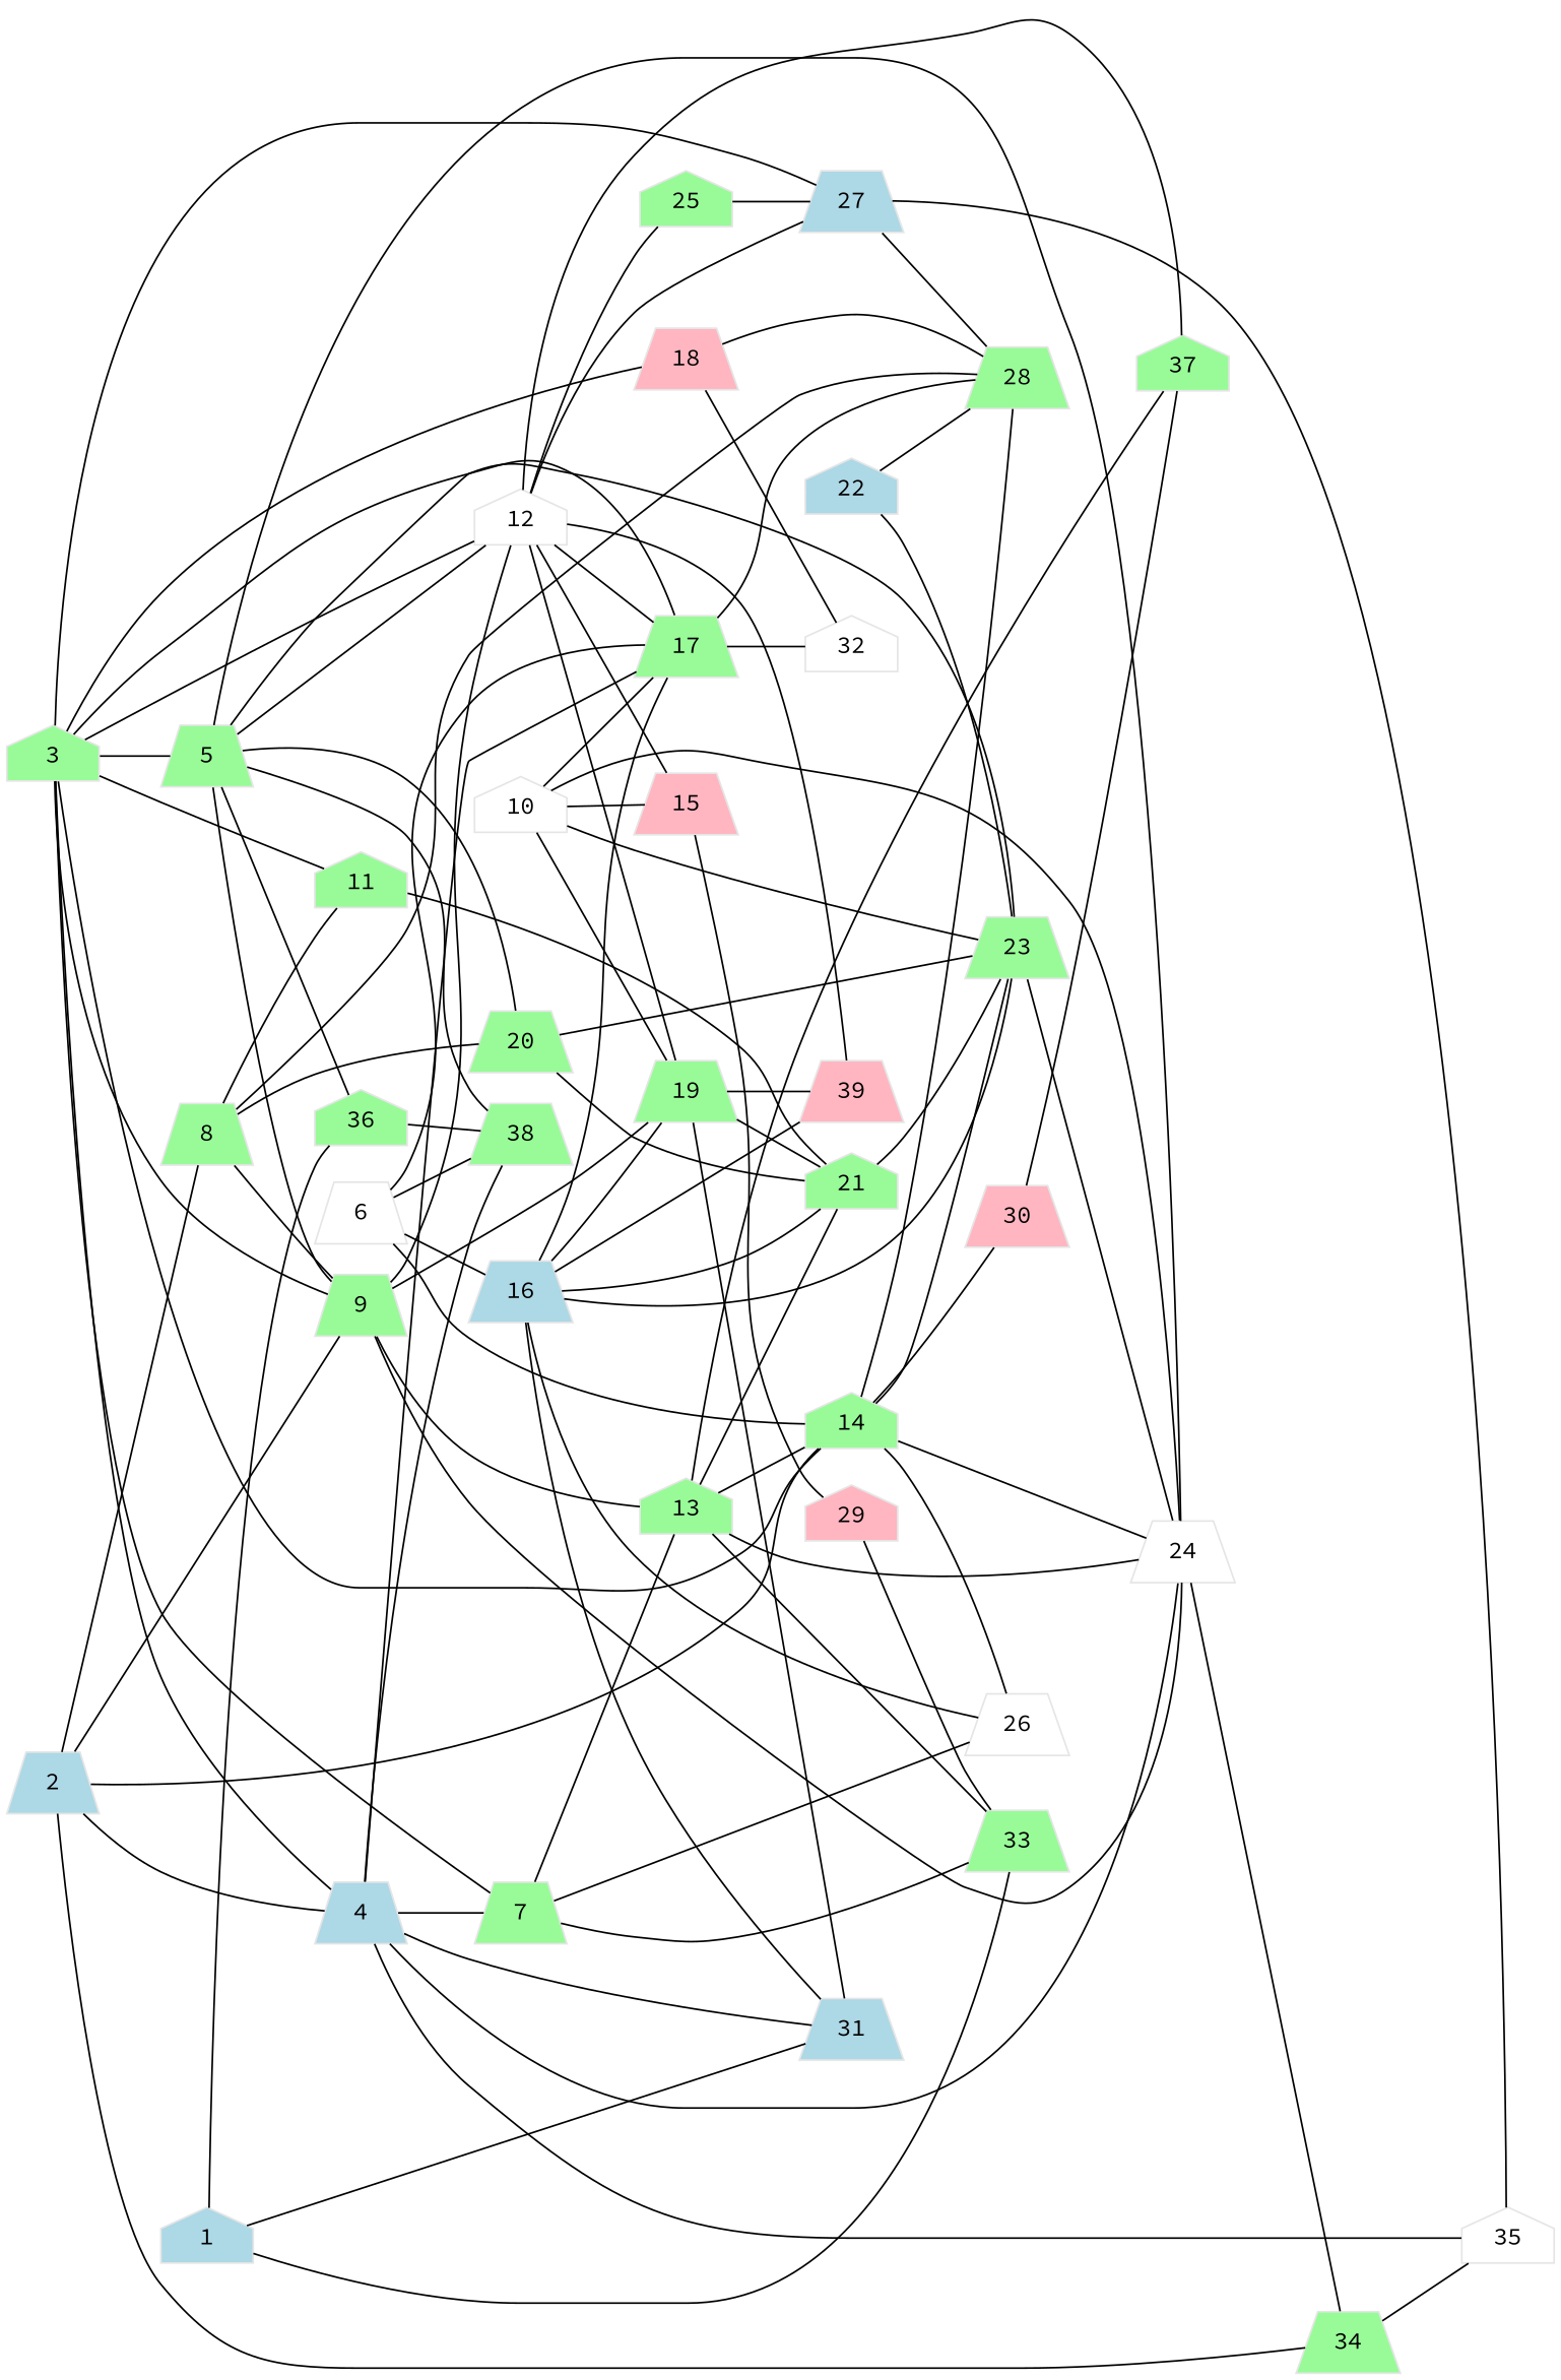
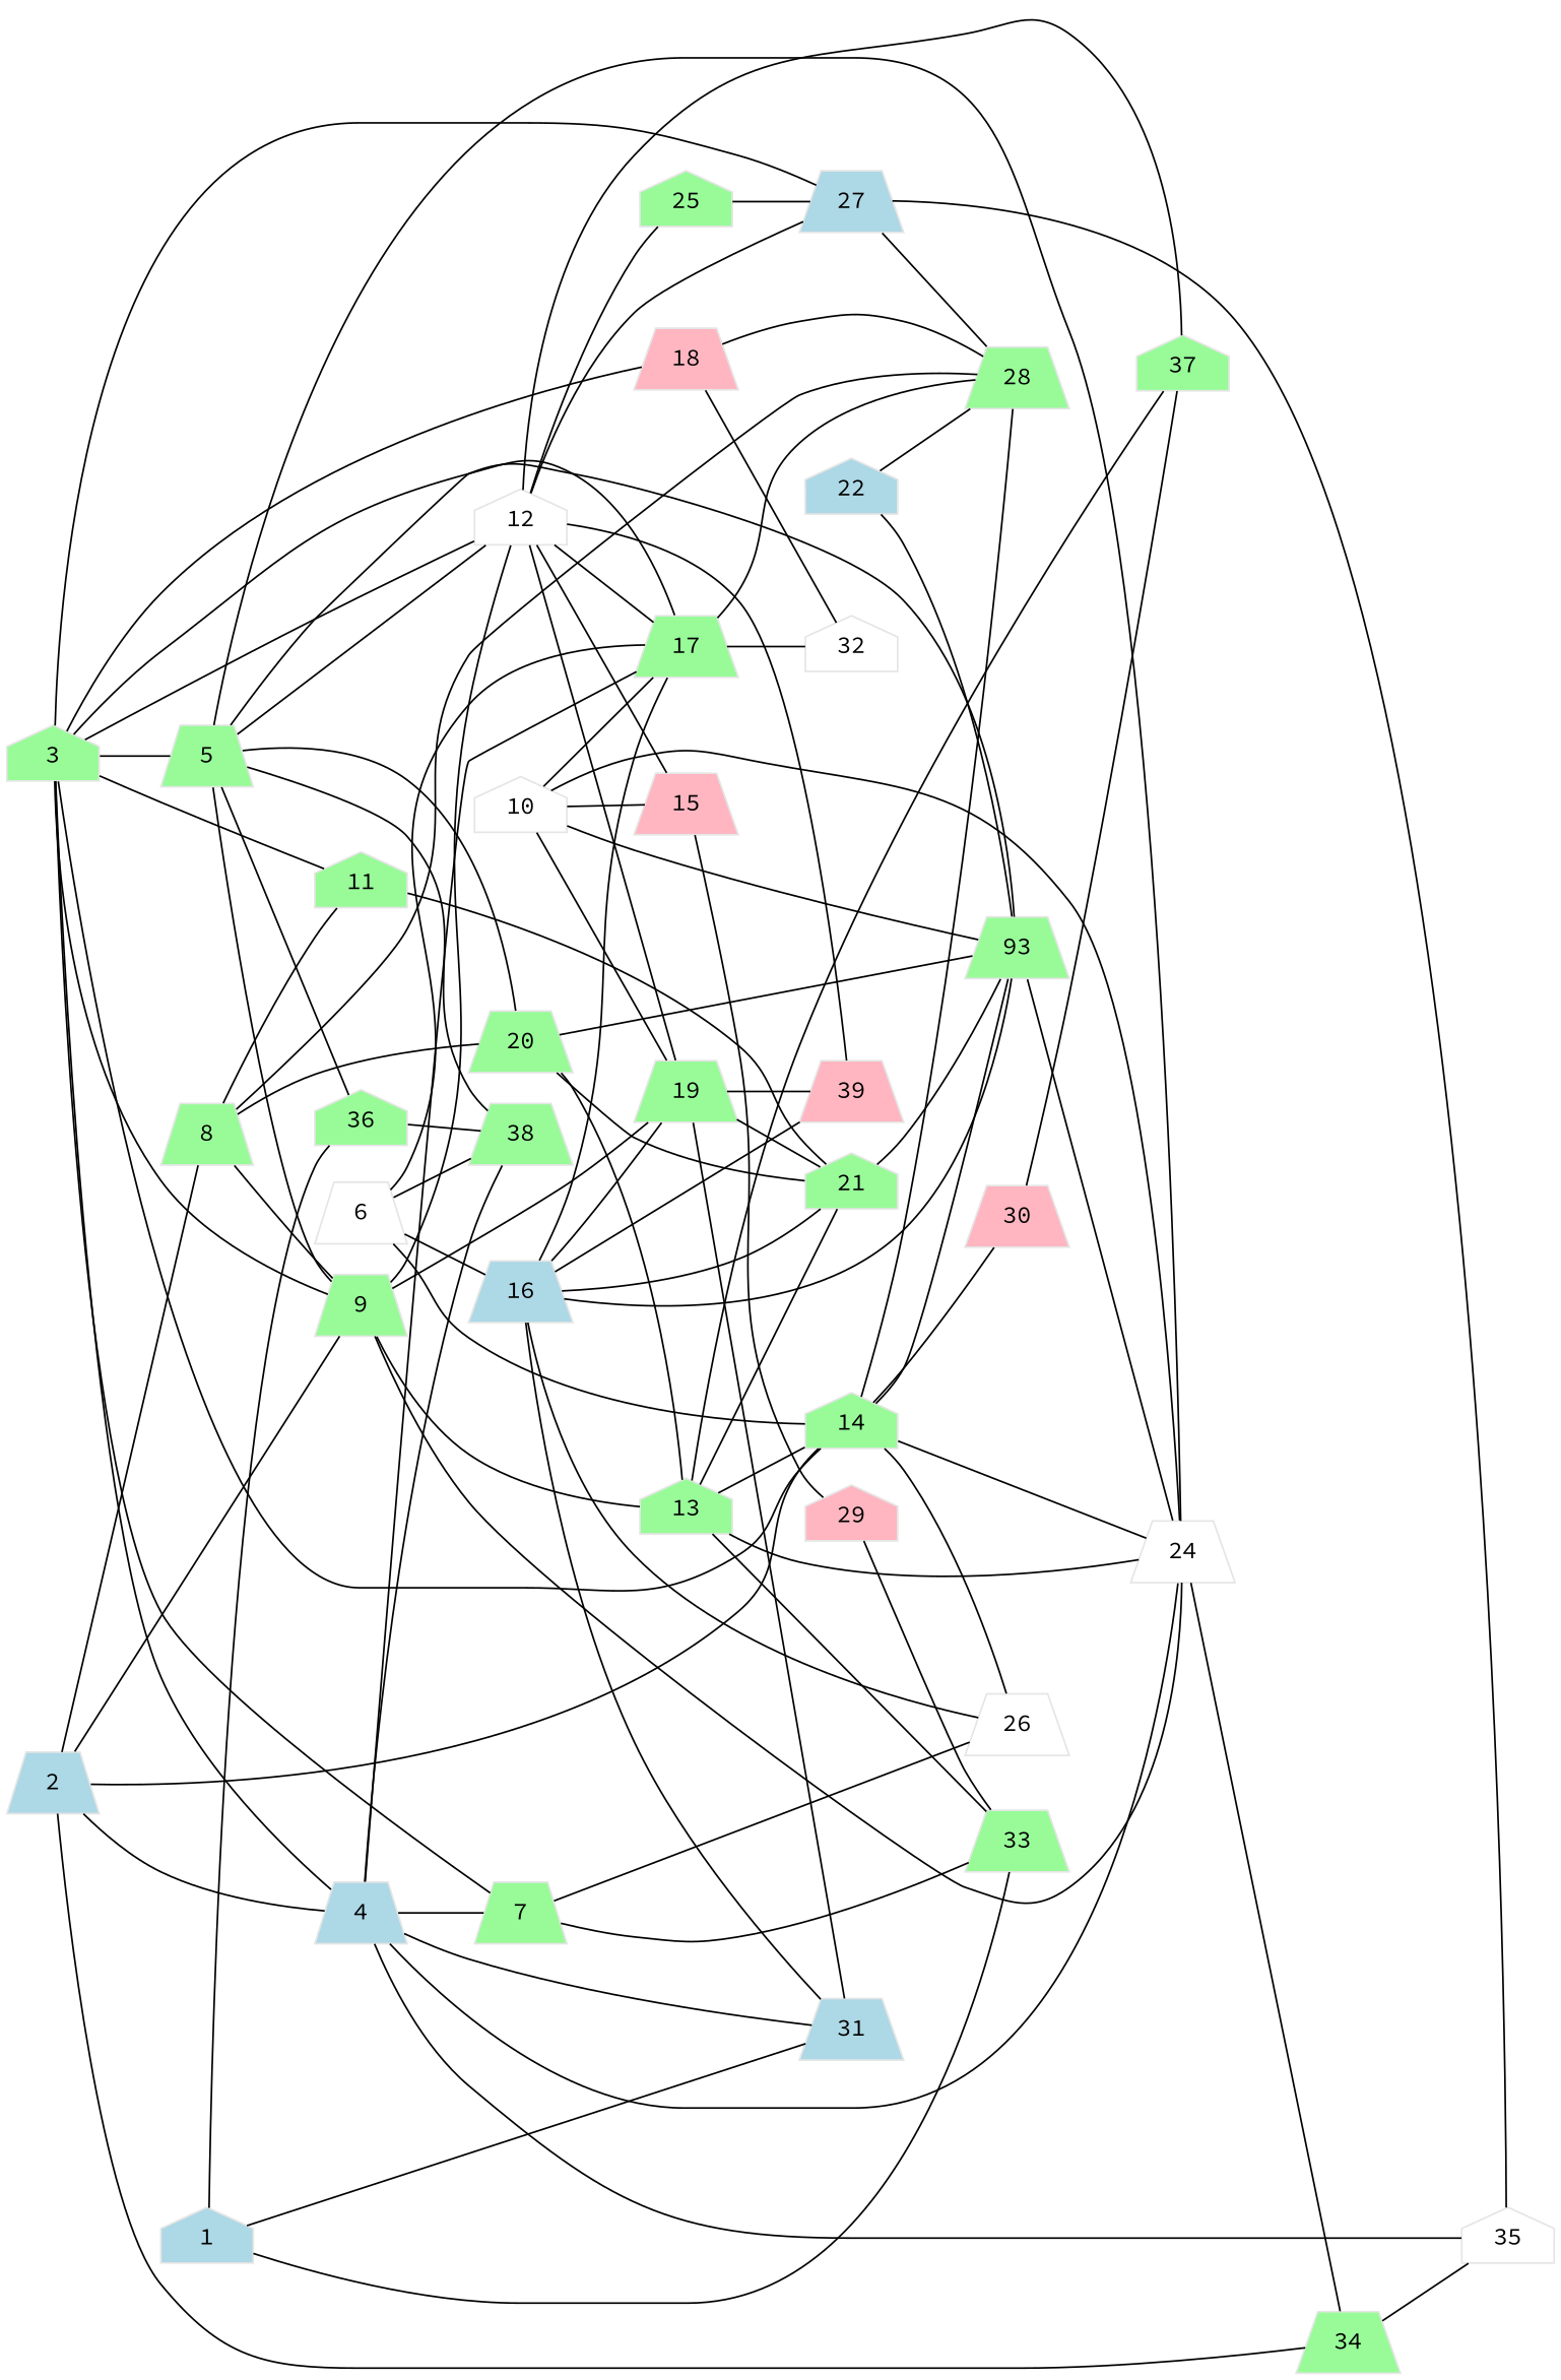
  graph {
    fontname="Source Code Pro"
    rankdir=LR
    node [color=gray90 fillcolor=palegreen fontname="Source Code Pro" shape=trapezium style=filled]
    edge [fontname="Source Code Pro" weight=1.0]
    1 [fillcolor=lightblue shape=house]
    31 [fillcolor=lightblue]
    33
    36 [shape=house]
    38
    2 [fillcolor=lightblue]
    4 [fillcolor=lightblue]
    8
    9
    14 [shape=house]
    34
    7
    17
    24 [fillcolor=white]
    35 [fillcolor=white shape=house]
    11 [shape=house]
    20
    28
    12 [fillcolor=white shape=house]
    13 [shape=house]
    19
-   23
+   23 [label=93]
    26 [fillcolor=white]
    30 [fillcolor=lightpink]
    3 [shape=house]
    5
    18 [fillcolor=lightpink]
    27 [fillcolor=lightblue]
    21 [shape=house]
    15 [fillcolor=lightpink]
    25 [shape=house]
    37 [shape=house]
    39 [fillcolor=lightpink]
    32 [fillcolor=white shape=house]
    6 [fillcolor=white]
    16 [fillcolor=lightblue]
    10 [fillcolor=white shape=house]
    29 [fillcolor=lightpink shape=house]
    22 [fillcolor=lightblue shape=house]
    1 -- 31
    1 -- 33
    1 -- 36
    36 -- 38
    2 -- 4
    2 -- 8 [weight=2.0]
    2 -- 9
    2 -- 14
    2 -- 34 [weight=2.0]
    4 -- 31
    4 -- 38
    4 -- 7
    4 -- 17 [weight=2.0]
    4 -- 24
    4 -- 35
    8 -- 9
    8 -- 11
    8 -- 20
    8 -- 28
    9 -- 24
    9 -- 12
    9 -- 13
    9 -- 19 [weight=2.0]
    14 -- 24
    14 -- 28
    14 -- 23
    14 -- 26
    14 -- 30
    34 -- 35
    7 -- 33
-   7 -- 13 [weight=2.0]
+   20 -- 13 [weight=2.0]
    7 -- 26
    17 -- 28
    17 -- 32
    24 -- 34
    11 -- 21
    20 -- 23 [weight=2.0]
    20 -- 21
    12 -- 17
    12 -- 19 [weight=2.0]
    12 -- 27
    12 -- 15
    12 -- 25
    12 -- 37 [weight=2.0]
    12 -- 39
    13 -- 33
    13 -- 14
    13 -- 24
    13 -- 21 [weight=2.0]
    13 -- 37
    19 -- 31
    19 -- 21
    19 -- 39
    23 -- 24
    30 -- 37
    3 -- 4
    3 -- 9
    3 -- 14
    3 -- 7
    3 -- 17
    3 -- 11
    3 -- 12 [weight=2.0]
    3 -- 5
    3 -- 18
    3 -- 27
    5 -- 36
    5 -- 38 [weight=2.0]
    5 -- 9
    5 -- 24
    5 -- 20
    5 -- 12
    5 -- 23
    18 -- 28
    18 -- 32
    27 -- 35
    27 -- 28
    21 -- 23
    15 -- 29
    25 -- 27
    6 -- 38
    6 -- 14
    6 -- 17
    6 -- 16 [weight=2.0]
    16 -- 31
    16 -- 17
    16 -- 19
    16 -- 23
    16 -- 26
    16 -- 21
    16 -- 39 [weight=2.0]
    10 -- 17
    10 -- 24
    10 -- 19
    10 -- 23
    10 -- 15
    29 -- 33
    22 -- 28
    22 -- 23
  }
